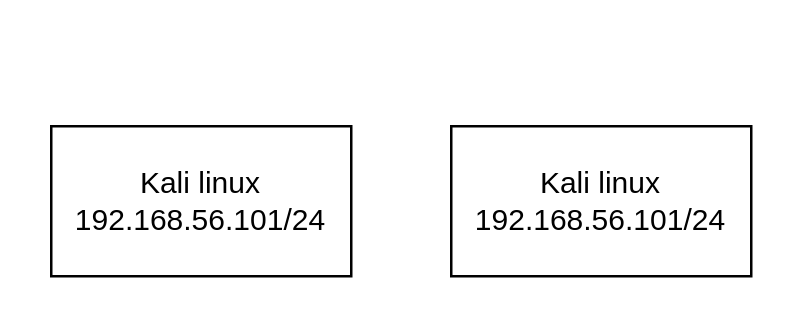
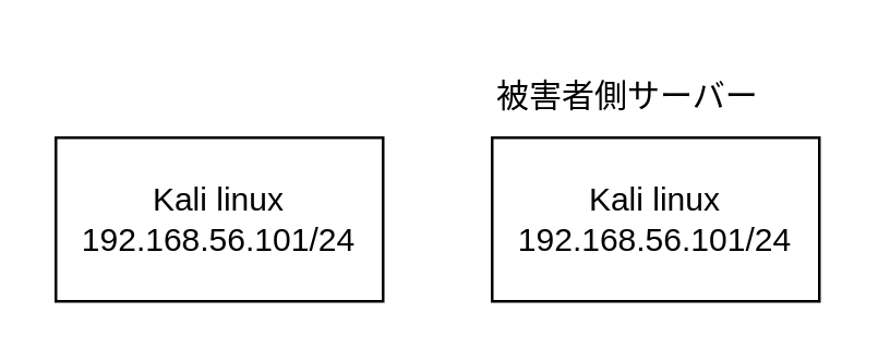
  <mxCell id="0" />
  <mxCell id="1" parent="0" />
  <mxCell id="2" value="Kali linux&lt;br&gt;192.168.56.101/24" style="rounded=0;whiteSpace=wrap;html=1;" vertex="1" parent="1"><mxGeometry x="20" y="50" width="120" height="60" as="geometry" /></mxCell>
  <mxCell id="3" value="Kali linux&lt;br&gt;192.168.56.101/24" style="rounded=0;whiteSpace=wrap;html=1;" vertex="1" parent="1"><mxGeometry x="180" y="50" width="120" height="60" as="geometry" /></mxCell>
+ <mxCell id="4" value="被害者側サーバー" style="text;html=1;strokeColor=none;fillColor=none;align=center;verticalAlign=middle;whiteSpace=wrap;rounded=0;" vertex="1" parent="1"><mxGeometry x="180" y="20" width="100" height="30" as="geometry" /></mxCell>
